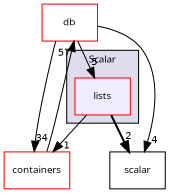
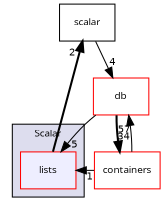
  digraph {
    compound=true
    fontname="Open Sans"
    node [color=red fontname="Open Sans" fontsize=10 shape=box]
    edge [fontname="Open Sans" labeldistance=1.5 labelfontname=Helvetica labelfontsize=10 style=solid]
    n1 [fillcolor="#eeeeff" label=lists pencolor=black style=filled]
    n2 [label=scalar color=""]
    n3 [label=containers]
    n4 [label=db]
    subgraph cluster_1 {
      bgcolor="#ddddee"
      fontsize=10
      label=Scalar
      pencolor=black
      n1
    }
    n1 -> n2 [headlabel=2 style=bold]
-   n1 -> n3 [headlabel=1]
+   n3 -> n1 [headlabel=1]
    n3 -> n4 [headlabel=57]
    n4 -> n1 [headlabel=5]
-   n4 -> n2 [headlabel=4]
-   n4 -> n3 [headlabel=34]
+   n2 -> n4 [headlabel=4]
+   n4 -> n3 [headlabel=34 style=bold]
  }
